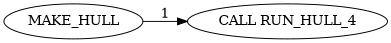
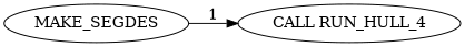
  digraph {
    rankdir=LR
-   n1 [cost=9847 label=MAKE_HULL]
+   n1 [cost=9847 label=MAKE_SEGDES]
    n2 [cost=0 label="CALL RUN_HULL_4"]
    n1 -> n2 [cost=1 label=1]
  }
